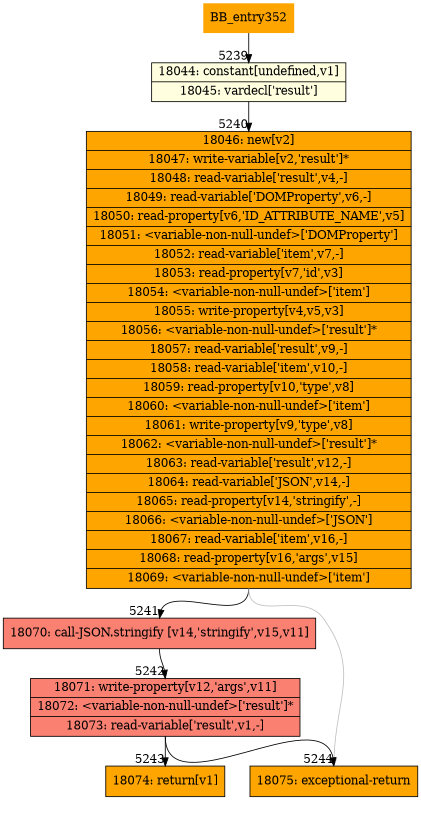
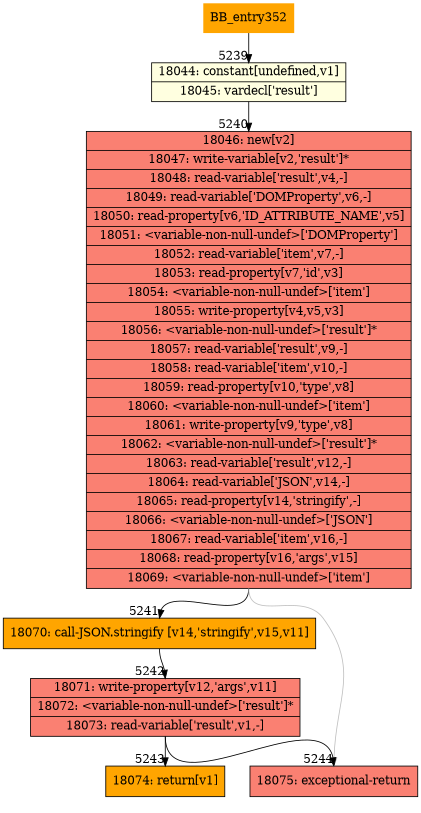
  digraph {
    rankdir=TD
    node [fillcolor=orange shape=record style=filled]
    edge [headport=n tailport=s]
    n1 [label=BB_entry352 shape=none]
    n2 [fillcolor=lightyellow label="{18044: constant[undefined,v1]|18045: vardecl['result']}"]
-   n3 [label="{18046: new[v2]|18047: write-variable[v2,'result']*|18048: read-variable['result',v4,-]|18049: read-variable['DOMProperty',v6,-]|18050: read-property[v6,'ID_ATTRIBUTE_NAME',v5]|18051: \<variable-non-null-undef\>['DOMProperty']|18052: read-variable['item',v7,-]|18053: read-property[v7,'id',v3]|18054: \<variable-non-null-undef\>['item']|18055: write-property[v4,v5,v3]|18056: \<variable-non-null-undef\>['result']*|18057: read-variable['result',v9,-]|18058: read-variable['item',v10,-]|18059: read-property[v10,'type',v8]|18060: \<variable-non-null-undef\>['item']|18061: write-property[v9,'type',v8]|18062: \<variable-non-null-undef\>['result']*|18063: read-variable['result',v12,-]|18064: read-variable['JSON',v14,-]|18065: read-property[v14,'stringify',-]|18066: \<variable-non-null-undef\>['JSON']|18067: read-variable['item',v16,-]|18068: read-property[v16,'args',v15]|18069: \<variable-non-null-undef\>['item']}"]
-   n4 [fillcolor=salmon label="{18070: call-JSON.stringify [v14,'stringify',v15,v11]}"]
-   n5 [label="{18075: exceptional-return}"]
+   n3 [fillcolor=salmon label="{18046: new[v2]|18047: write-variable[v2,'result']*|18048: read-variable['result',v4,-]|18049: read-variable['DOMProperty',v6,-]|18050: read-property[v6,'ID_ATTRIBUTE_NAME',v5]|18051: \<variable-non-null-undef\>['DOMProperty']|18052: read-variable['item',v7,-]|18053: read-property[v7,'id',v3]|18054: \<variable-non-null-undef\>['item']|18055: write-property[v4,v5,v3]|18056: \<variable-non-null-undef\>['result']*|18057: read-variable['result',v9,-]|18058: read-variable['item',v10,-]|18059: read-property[v10,'type',v8]|18060: \<variable-non-null-undef\>['item']|18061: write-property[v9,'type',v8]|18062: \<variable-non-null-undef\>['result']*|18063: read-variable['result',v12,-]|18064: read-variable['JSON',v14,-]|18065: read-property[v14,'stringify',-]|18066: \<variable-non-null-undef\>['JSON']|18067: read-variable['item',v16,-]|18068: read-property[v16,'args',v15]|18069: \<variable-non-null-undef\>['item']}"]
+   n4 [label="{18070: call-JSON.stringify [v14,'stringify',v15,v11]}"]
+   n5 [fillcolor=salmon label="{18075: exceptional-return}"]
    n6 [fillcolor=salmon label="{18071: write-property[v12,'args',v11]|18072: \<variable-non-null-undef\>['result']*|18073: read-variable['result',v1,-]}"]
    n7 [label="{18074: return[v1]}"]
    n1 -> n2 [headlabel="    5239"]
    n2 -> n3 [headlabel="      5240"]
    n3 -> n4 [headlabel="      5241"]
    n3 -> n5 [color=gray headlabel="      5244"]
    n4 -> n6 [headlabel="      5242"]
    n6 -> n5 [color=black]
    n6 -> n7 [headlabel="      5243"]
  }
